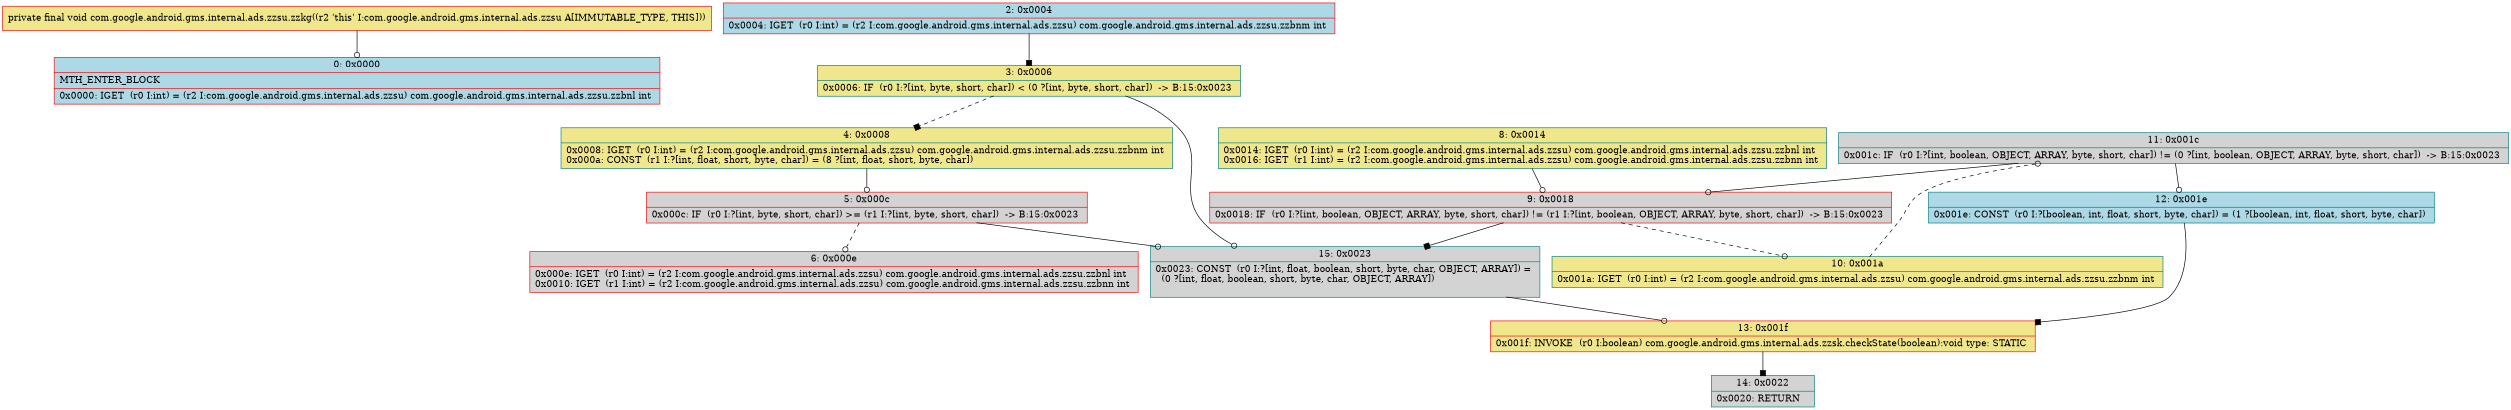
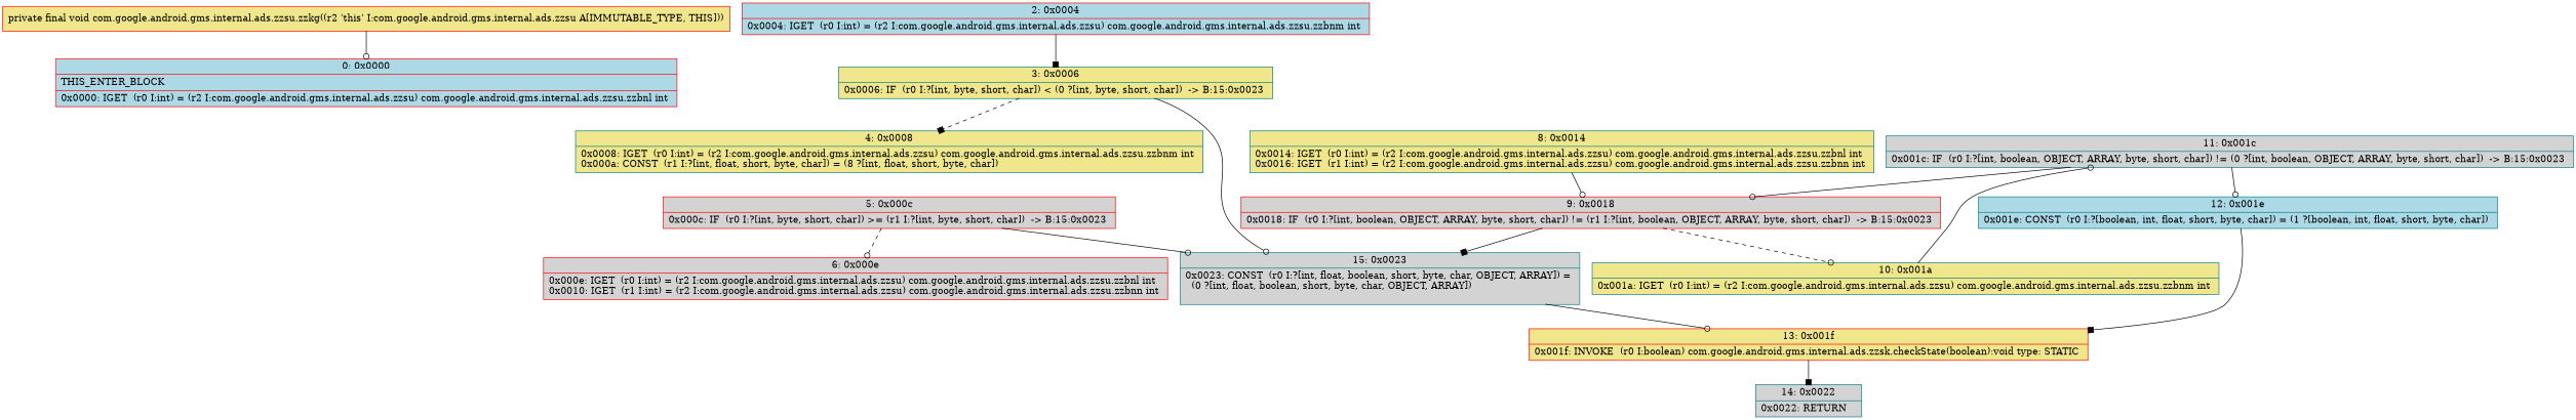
  digraph {
    node [color=teal fillcolor=khaki shape=record style=filled]
    edge [arrowhead=odot]
-   n1 [color=red fillcolor=lightblue label="{0\:\ 0x0000|MTH_ENTER_BLOCK\l|0x0000: IGET  (r0 I:int) = (r2 I:com.google.android.gms.internal.ads.zzsu) com.google.android.gms.internal.ads.zzsu.zzbnl int \l}"]
+   n1 [color=red fillcolor=lightblue label="{0\:\ 0x0000|THIS_ENTER_BLOCK\l|0x0000: IGET  (r0 I:int) = (r2 I:com.google.android.gms.internal.ads.zzsu) com.google.android.gms.internal.ads.zzsu.zzbnl int \l}"]
    n2 [color=red fillcolor=lightblue label="{2\:\ 0x0004|0x0004: IGET  (r0 I:int) = (r2 I:com.google.android.gms.internal.ads.zzsu) com.google.android.gms.internal.ads.zzsu.zzbnm int \l}"]
    n3 [label="{3\:\ 0x0006|0x0006: IF  (r0 I:?[int, byte, short, char]) \< (0 ?[int, byte, short, char])  \-\> B:15:0x0023 \l}"]
    n4 [fillcolor=lightgrey label="{15\:\ 0x0023|0x0023: CONST  (r0 I:?[int, float, boolean, short, byte, char, OBJECT, ARRAY]) = \l  (0 ?[int, float, boolean, short, byte, char, OBJECT, ARRAY])\l \l}"]
    n5 [color=red label="{13\:\ 0x001f|0x001f: INVOKE  (r0 I:boolean) com.google.android.gms.internal.ads.zzsk.checkState(boolean):void type: STATIC \l}"]
    n6 [label="{4\:\ 0x0008|0x0008: IGET  (r0 I:int) = (r2 I:com.google.android.gms.internal.ads.zzsu) com.google.android.gms.internal.ads.zzsu.zzbnm int \l0x000a: CONST  (r1 I:?[int, float, short, byte, char]) = (8 ?[int, float, short, byte, char]) \l}"]
    n7 [color=red fillcolor=lightgrey label="{5\:\ 0x000c|0x000c: IF  (r0 I:?[int, byte, short, char]) \>= (r1 I:?[int, byte, short, char])  \-\> B:15:0x0023 \l}"]
    n8 [color=red fillcolor=lightgrey label="{6\:\ 0x000e|0x000e: IGET  (r0 I:int) = (r2 I:com.google.android.gms.internal.ads.zzsu) com.google.android.gms.internal.ads.zzsu.zzbnl int \l0x0010: IGET  (r1 I:int) = (r2 I:com.google.android.gms.internal.ads.zzsu) com.google.android.gms.internal.ads.zzsu.zzbnn int \l}"]
    n9 [label="{8\:\ 0x0014|0x0014: IGET  (r0 I:int) = (r2 I:com.google.android.gms.internal.ads.zzsu) com.google.android.gms.internal.ads.zzsu.zzbnl int \l0x0016: IGET  (r1 I:int) = (r2 I:com.google.android.gms.internal.ads.zzsu) com.google.android.gms.internal.ads.zzsu.zzbnn int \l}"]
    n10 [color=red fillcolor=lightgrey label="{9\:\ 0x0018|0x0018: IF  (r0 I:?[int, boolean, OBJECT, ARRAY, byte, short, char]) != (r1 I:?[int, boolean, OBJECT, ARRAY, byte, short, char])  \-\> B:15:0x0023 \l}"]
    n11 [fillcolor=lightblue label="{12\:\ 0x001e|0x001e: CONST  (r0 I:?[boolean, int, float, short, byte, char]) = (1 ?[boolean, int, float, short, byte, char]) \l}"]
    n12 [label="{10\:\ 0x001a|0x001a: IGET  (r0 I:int) = (r2 I:com.google.android.gms.internal.ads.zzsu) com.google.android.gms.internal.ads.zzsu.zzbnm int \l}"]
    n13 [fillcolor=lightgrey label="{11\:\ 0x001c|0x001c: IF  (r0 I:?[int, boolean, OBJECT, ARRAY, byte, short, char]) != (0 ?[int, boolean, OBJECT, ARRAY, byte, short, char])  \-\> B:15:0x0023 \l}"]
-   n14 [fillcolor=lightgrey label="{14\:\ 0x0022|0x0020: RETURN   \l}"]
+   n14 [fillcolor=lightgrey label="{14\:\ 0x0022|0x0022: RETURN   \l}"]
    n15 [color=red label="{private final void com.google.android.gms.internal.ads.zzsu.zzkg((r2 'this' I:com.google.android.gms.internal.ads.zzsu A[IMMUTABLE_TYPE, THIS])) }"]
    n2 -> n3 [arrowhead=box]
    n3 -> n4
    n3 -> n6 [arrowhead=box style=dashed]
    n4 -> n5
    n5 -> n14 [arrowhead=box]
-   n6 -> n7
    n7 -> n4
    n7 -> n8 [style=dashed]
    n9 -> n10
    n10 -> n4 [arrowhead=box]
    n10 -> n12 [style=dashed]
    n11 -> n5 [arrowhead=box]
-   n12 -> n13 [style=dashed]
+   n12 -> n13
    n13 -> n10
    n13 -> n11 [style=solid]
    n15 -> n1
  }
